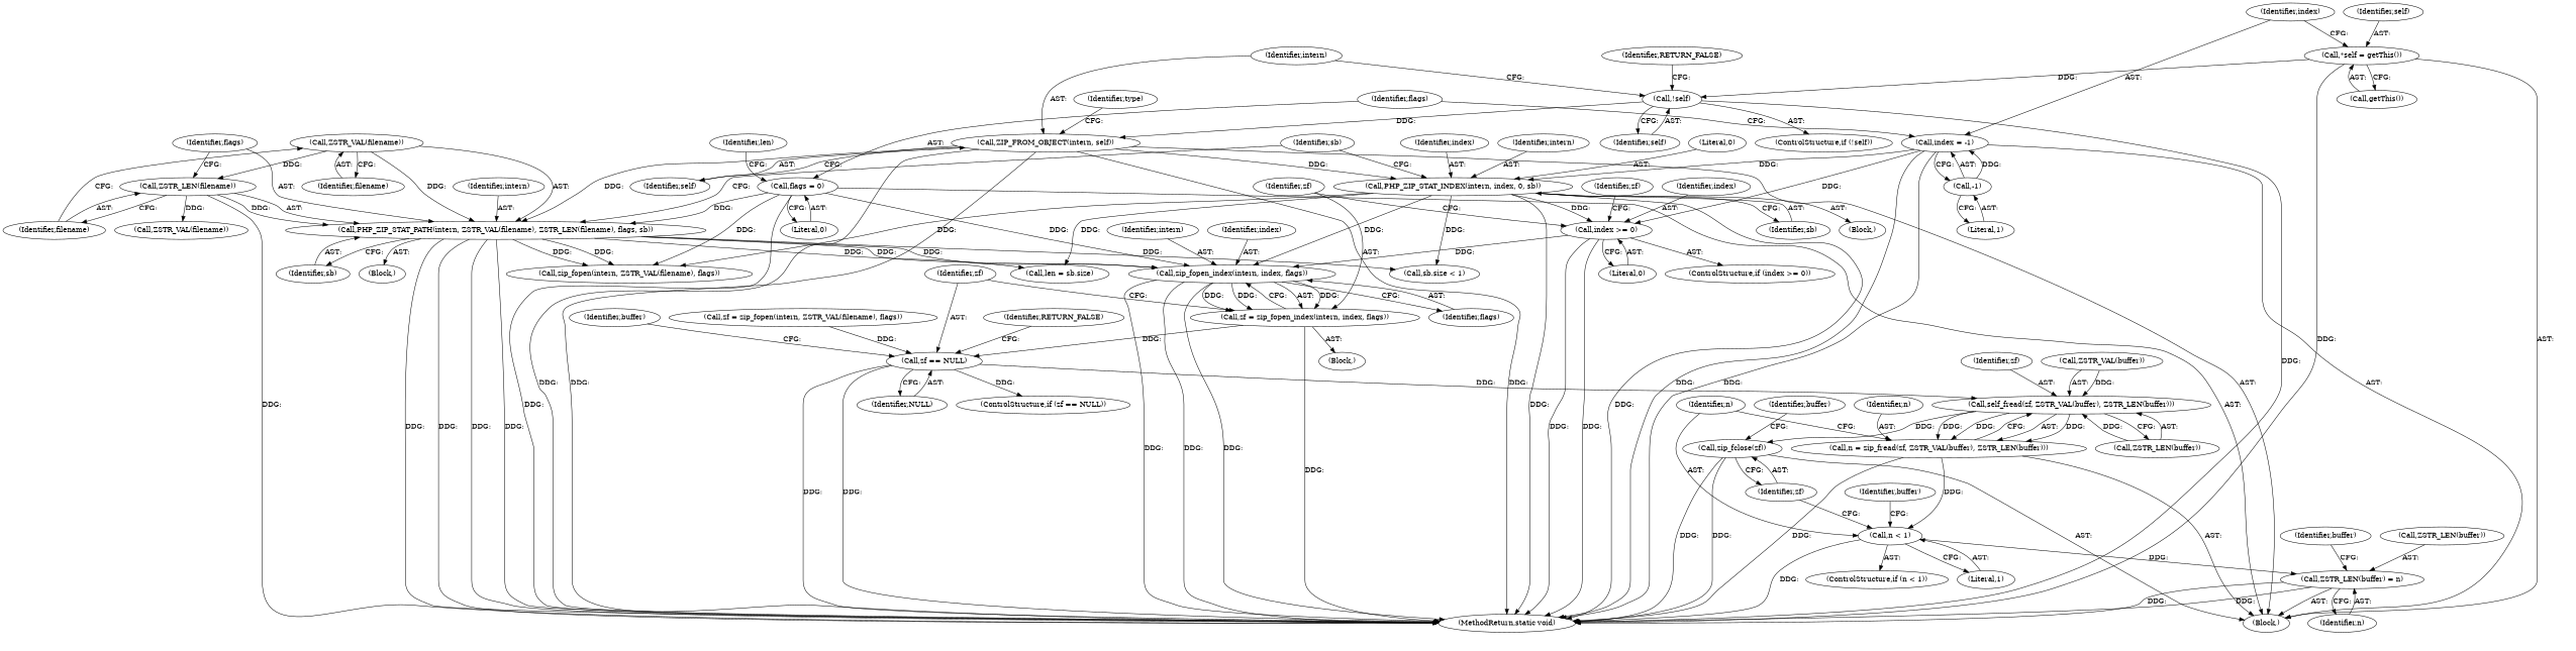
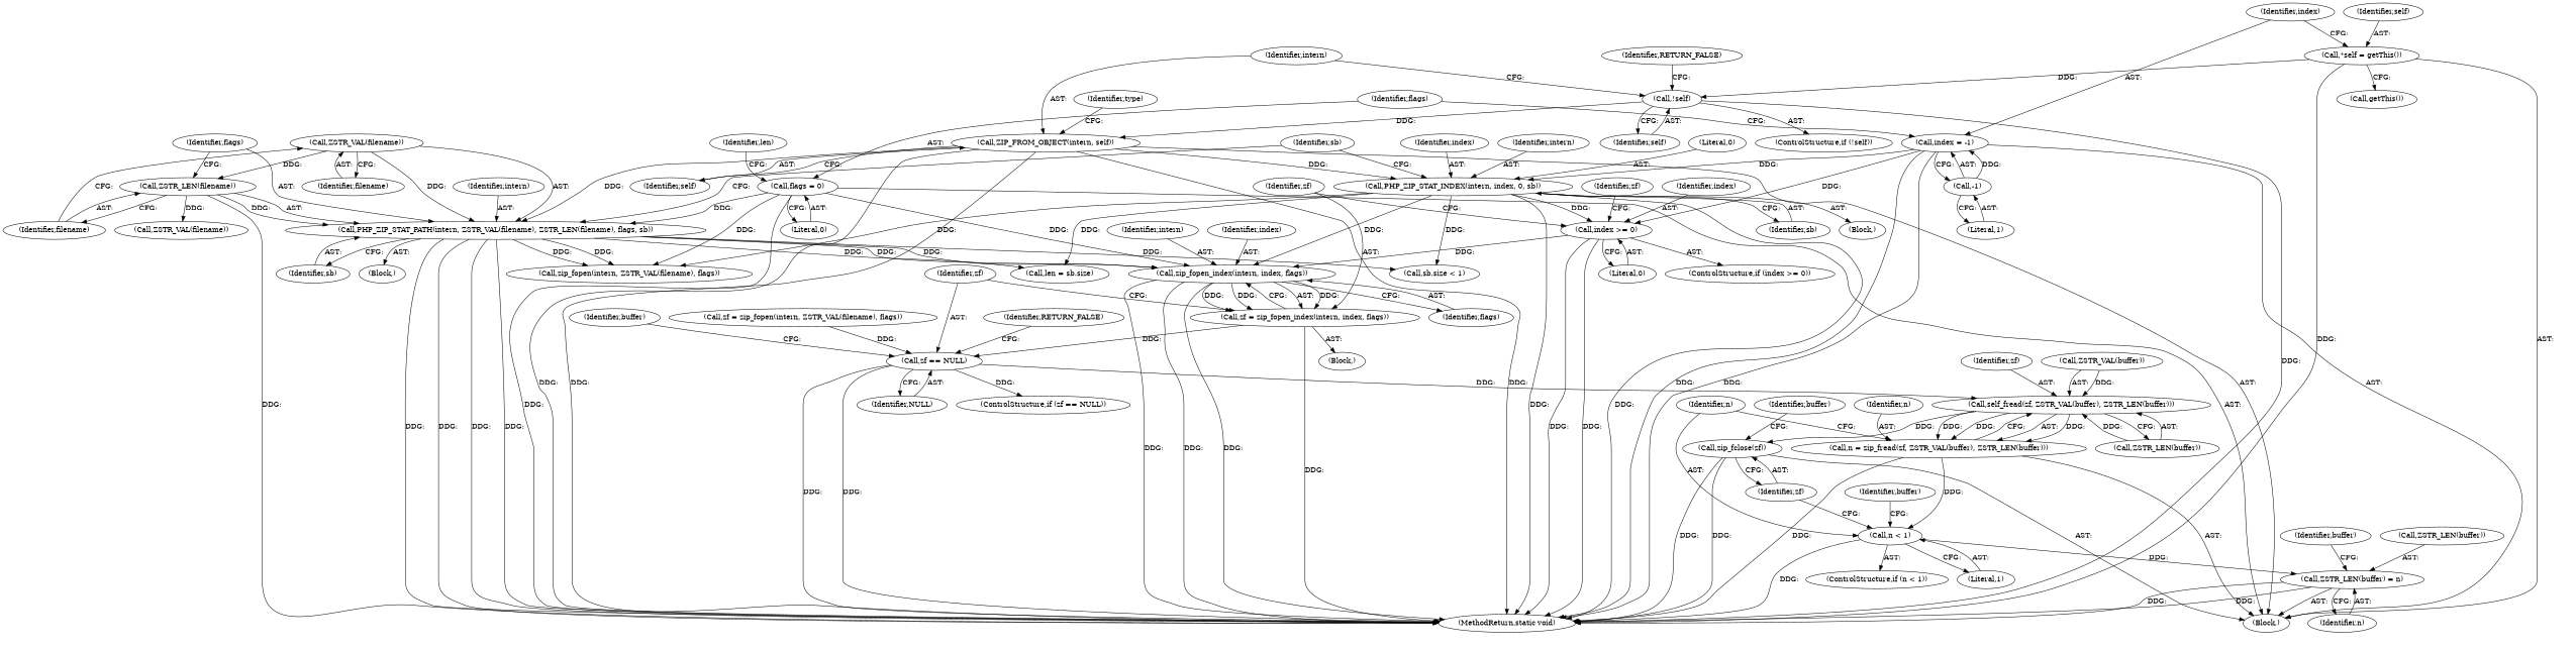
  digraph {
    n1 [label="(Call,zip_fopen_index(intern, index, flags))"]
    n2 [label="(Call,zf = zip_fopen_index(intern, index, flags))"]
    n3 [label="(MethodReturn,static void)"]
    n4 [label="(Identifier,flags)"]
    n5 [label="(Call,zf == NULL)"]
    n6 [label="(Block,)"]
    n7 [label="(Call,PHP_ZIP_STAT_PATH(intern, ZSTR_VAL(filename), ZSTR_LEN(filename), flags, sb))"]
    n8 [label="(Call,zip_fopen(intern, ZSTR_VAL(filename), flags))"]
    n9 [label="(Call,sb.size < 1)"]
    n10 [label="(Call,len = sb.size)"]
    n11 [label="(Identifier,sb)"]
    n12 [label="(Block,)"]
    n13 [label="(Call,ZIP_FROM_OBJECT(intern, self))"]
    n14 [label="(Call,PHP_ZIP_STAT_INDEX(intern, index, 0, sb))"]
    n15 [label="(Block,)"]
    n16 [label="(Identifier,self)"]
    n17 [label="(Call,index >= 0)"]
    n18 [label="(Block,)"]
    n19 [label="(Identifier,sb)"]
    n20 [label="(Call,!self)"]
    n21 [label="(Identifier,self)"]
    n22 [label="(ControlStructure,if (!self))"]
    n23 [label="(Call,*self = getThis())"]
    n24 [label="(Call,getThis())"]
    n25 [label="(Call,ZSTR_VAL(filename))"]
    n26 [label="(Call,ZSTR_LEN(filename))"]
    n27 [label="(Identifier,filename)"]
    n28 [label="(Call,ZSTR_VAL(filename))"]
    n29 [label="(Identifier,filename)"]
    n30 [label="(Call,flags = 0)"]
    n31 [label="(Literal,0)"]
    n32 [label="(ControlStructure,if (index >= 0))"]
    n33 [label="(Literal,0)"]
    n34 [label="(Call,index = -1)"]
    n35 [label="(Call,-1)"]
    n36 [label="(Literal,1)"]
    n37 [label="(Call,self_fread(zf, ZSTR_VAL(buffer), ZSTR_LEN(buffer)))"]
    n38 [label="(ControlStructure,if (zf == NULL))"]
    n39 [label="(Identifier,NULL)"]
    n40 [label="(Call,n = zip_fread(zf, ZSTR_VAL(buffer), ZSTR_LEN(buffer)))"]
    n41 [label="(Call,zip_fclose(zf))"]
    n42 [label="(Call,ZSTR_LEN(buffer))"]
    n43 [label="(Call,n < 1)"]
    n44 [label="(Identifier,zf)"]
    n45 [label="(Call,ZSTR_LEN(buffer) = n)"]
    n46 [label="(Literal,1)"]
    n47 [label="(ControlStructure,if (n < 1))"]
    n48 [label="(Identifier,n)"]
    n49 [label="(Identifier,zf)"]
    n50 [label="(Identifier,type)"]
    n51 [label="(Identifier,intern)"]
    n52 [label="(Identifier,index)"]
    n53 [label="(Literal,0)"]
    n54 [label="(Identifier,RETURN_FALSE)"]
    n55 [label="(Identifier,buffer)"]
    n56 [label="(Identifier,buffer)"]
    n57 [label="(Identifier,buffer)"]
    n58 [label="(Identifier,buffer)"]
    n59 [label="(Call,zf = zip_fopen(intern, ZSTR_VAL(filename), flags))"]
    n60 [label="(Identifier,intern)"]
    n61 [label="(Identifier,zf)"]
    n62 [label="(Identifier,flags)"]
    n63 [label="(Identifier,index)"]
    n64 [label="(Identifier,intern)"]
    n65 [label="(Identifier,zf)"]
    n66 [label="(Identifier,n)"]
    n67 [label="(Identifier,RETURN_FALSE)"]
    n68 [label="(Identifier,intern)"]
    n69 [label="(Identifier,flags)"]
    n70 [label="(Identifier,zf)"]
    n71 [label="(Call,ZSTR_VAL(buffer))"]
    n72 [label="(Identifier,n)"]
    n73 [label="(Identifier,sb)"]
    n74 [label="(Identifier,index)"]
    n75 [label="(Identifier,self)"]
    n76 [label="(Call,ZSTR_LEN(buffer))"]
    n77 [label="(Identifier,len)"]
    n78 [label="(Identifier,index)"]
    n1 -> n2 [label="AST: "]
    n1 -> n2 [label="DDG: "]
    n1 -> n2 [label="DDG: "]
    n1 -> n2 [label="DDG: "]
    n1 -> n3 [label="DDG: "]
    n1 -> n3 [label="DDG: "]
    n1 -> n3 [label="DDG: "]
    n1 -> n4 [label="CFG: "]
    n2 -> n1 [label="CFG: "]
    n2 -> n3 [label="DDG: "]
    n2 -> n5 [label="DDG: "]
    n2 -> n6 [label="AST: "]
    n4 -> n1 [label="AST: "]
    n5 -> n3 [label="DDG: "]
    n5 -> n3 [label="DDG: "]
    n5 -> n37 [label="DDG: "]
    n5 -> n38 [label="DDG: "]
    n5 -> n39 [label="CFG: "]
    n7 -> n1 [label="DDG: "]
    n7 -> n1 [label="DDG: "]
    n7 -> n3 [label="DDG: "]
    n7 -> n3 [label="DDG: "]
    n7 -> n3 [label="DDG: "]
    n7 -> n3 [label="DDG: "]
    n7 -> n8 [label="DDG: "]
    n7 -> n8 [label="DDG: "]
    n7 -> n9 [label="DDG: "]
    n7 -> n10 [label="DDG: "]
    n7 -> n11 [label="CFG: "]
    n7 -> n12 [label="AST: "]
    n11 -> n7 [label="AST: "]
    n13 -> n3 [label="DDG: "]
    n13 -> n3 [label="DDG: "]
    n13 -> n3 [label="DDG: "]
    n13 -> n7 [label="DDG: "]
    n13 -> n14 [label="DDG: "]
    n13 -> n15 [label="AST: "]
    n13 -> n16 [label="CFG: "]
    n14 -> n1 [label="DDG: "]
    n14 -> n3 [label="DDG: "]
    n14 -> n3 [label="DDG: "]
    n14 -> n8 [label="DDG: "]
    n14 -> n9 [label="DDG: "]
    n14 -> n10 [label="DDG: "]
    n14 -> n17 [label="DDG: "]
    n14 -> n18 [label="AST: "]
    n14 -> n19 [label="CFG: "]
    n16 -> n13 [label="AST: "]
    n17 -> n1 [label="DDG: "]
    n17 -> n3 [label="DDG: "]
    n17 -> n3 [label="DDG: "]
    n17 -> n32 [label="AST: "]
    n17 -> n33 [label="CFG: "]
    n19 -> n14 [label="AST: "]
    n20 -> n3 [label="DDG: "]
    n20 -> n13 [label="DDG: "]
    n20 -> n21 [label="CFG: "]
    n20 -> n22 [label="AST: "]
    n21 -> n20 [label="AST: "]
    n23 -> n3 [label="DDG: "]
    n23 -> n15 [label="AST: "]
    n23 -> n20 [label="DDG: "]
    n23 -> n24 [label="CFG: "]
-   n24 -> n23 [label="AST: "]
    n25 -> n7 [label="AST: "]
    n25 -> n7 [label="DDG: "]
    n25 -> n26 [label="DDG: "]
    n25 -> n27 [label="CFG: "]
    n26 -> n3 [label="DDG: "]
    n26 -> n7 [label="AST: "]
    n26 -> n7 [label="DDG: "]
    n26 -> n28 [label="DDG: "]
    n26 -> n29 [label="CFG: "]
    n27 -> n25 [label="AST: "]
    n29 -> n25 [label="CFG: "]
    n29 -> n26 [label="AST: "]
    n30 -> n1 [label="DDG: "]
    n30 -> n3 [label="DDG: "]
    n30 -> n7 [label="DDG: "]
    n30 -> n8 [label="DDG: "]
    n30 -> n15 [label="AST: "]
    n30 -> n31 [label="CFG: "]
    n31 -> n30 [label="AST: "]
    n33 -> n17 [label="AST: "]
    n34 -> n3 [label="DDG: "]
    n34 -> n3 [label="DDG: "]
    n34 -> n14 [label="DDG: "]
    n34 -> n15 [label="AST: "]
    n34 -> n17 [label="DDG: "]
    n34 -> n35 [label="CFG: "]
    n35 -> n34 [label="AST: "]
    n35 -> n34 [label="DDG: "]
    n35 -> n36 [label="CFG: "]
    n36 -> n35 [label="AST: "]
    n37 -> n40 [label="AST: "]
    n37 -> n40 [label="DDG: "]
    n37 -> n40 [label="DDG: "]
    n37 -> n40 [label="DDG: "]
    n37 -> n41 [label="DDG: "]
    n37 -> n42 [label="CFG: "]
    n39 -> n5 [label="AST: "]
    n40 -> n3 [label="DDG: "]
    n40 -> n15 [label="AST: "]
    n40 -> n37 [label="CFG: "]
    n40 -> n43 [label="DDG: "]
    n41 -> n3 [label="DDG: "]
    n41 -> n3 [label="DDG: "]
    n41 -> n15 [label="AST: "]
    n41 -> n44 [label="CFG: "]
    n42 -> n37 [label="AST: "]
    n42 -> n37 [label="DDG: "]
    n43 -> n3 [label="DDG: "]
    n43 -> n45 [label="DDG: "]
    n43 -> n46 [label="CFG: "]
    n43 -> n47 [label="AST: "]
    n44 -> n41 [label="AST: "]
    n44 -> n43 [label="CFG: "]
    n45 -> n3 [label="DDG: "]
    n45 -> n3 [label="DDG: "]
    n45 -> n15 [label="AST: "]
    n45 -> n48 [label="CFG: "]
    n46 -> n43 [label="AST: "]
    n48 -> n45 [label="AST: "]
    n49 -> n2 [label="CFG: "]
    n49 -> n5 [label="AST: "]
    n50 -> n13 [label="CFG: "]
    n51 -> n13 [label="AST: "]
    n51 -> n20 [label="CFG: "]
    n52 -> n23 [label="CFG: "]
    n52 -> n34 [label="AST: "]
    n53 -> n14 [label="AST: "]
    n54 -> n20 [label="CFG: "]
    n55 -> n43 [label="CFG: "]
    n56 -> n45 [label="CFG: "]
    n57 -> n41 [label="CFG: "]
    n58 -> n5 [label="CFG: "]
    n59 -> n5 [label="DDG: "]
    n60 -> n7 [label="AST: "]
    n61 -> n37 [label="AST: "]
    n62 -> n7 [label="AST: "]
    n62 -> n26 [label="CFG: "]
    n63 -> n14 [label="AST: "]
    n64 -> n14 [label="AST: "]
    n65 -> n17 [label="CFG: "]
    n66 -> n40 [label="AST: "]
    n67 -> n5 [label="CFG: "]
    n68 -> n1 [label="AST: "]
    n69 -> n30 [label="AST: "]
    n69 -> n34 [label="CFG: "]
    n70 -> n2 [label="AST: "]
    n70 -> n17 [label="CFG: "]
    n71 -> n37 [label="AST: "]
    n71 -> n37 [label="DDG: "]
    n72 -> n40 [label="CFG: "]
    n72 -> n43 [label="AST: "]
    n73 -> n7 [label="CFG: "]
    n73 -> n14 [label="CFG: "]
    n74 -> n17 [label="AST: "]
    n75 -> n23 [label="AST: "]
    n76 -> n45 [label="AST: "]
    n77 -> n30 [label="CFG: "]
    n78 -> n1 [label="AST: "]
  }
